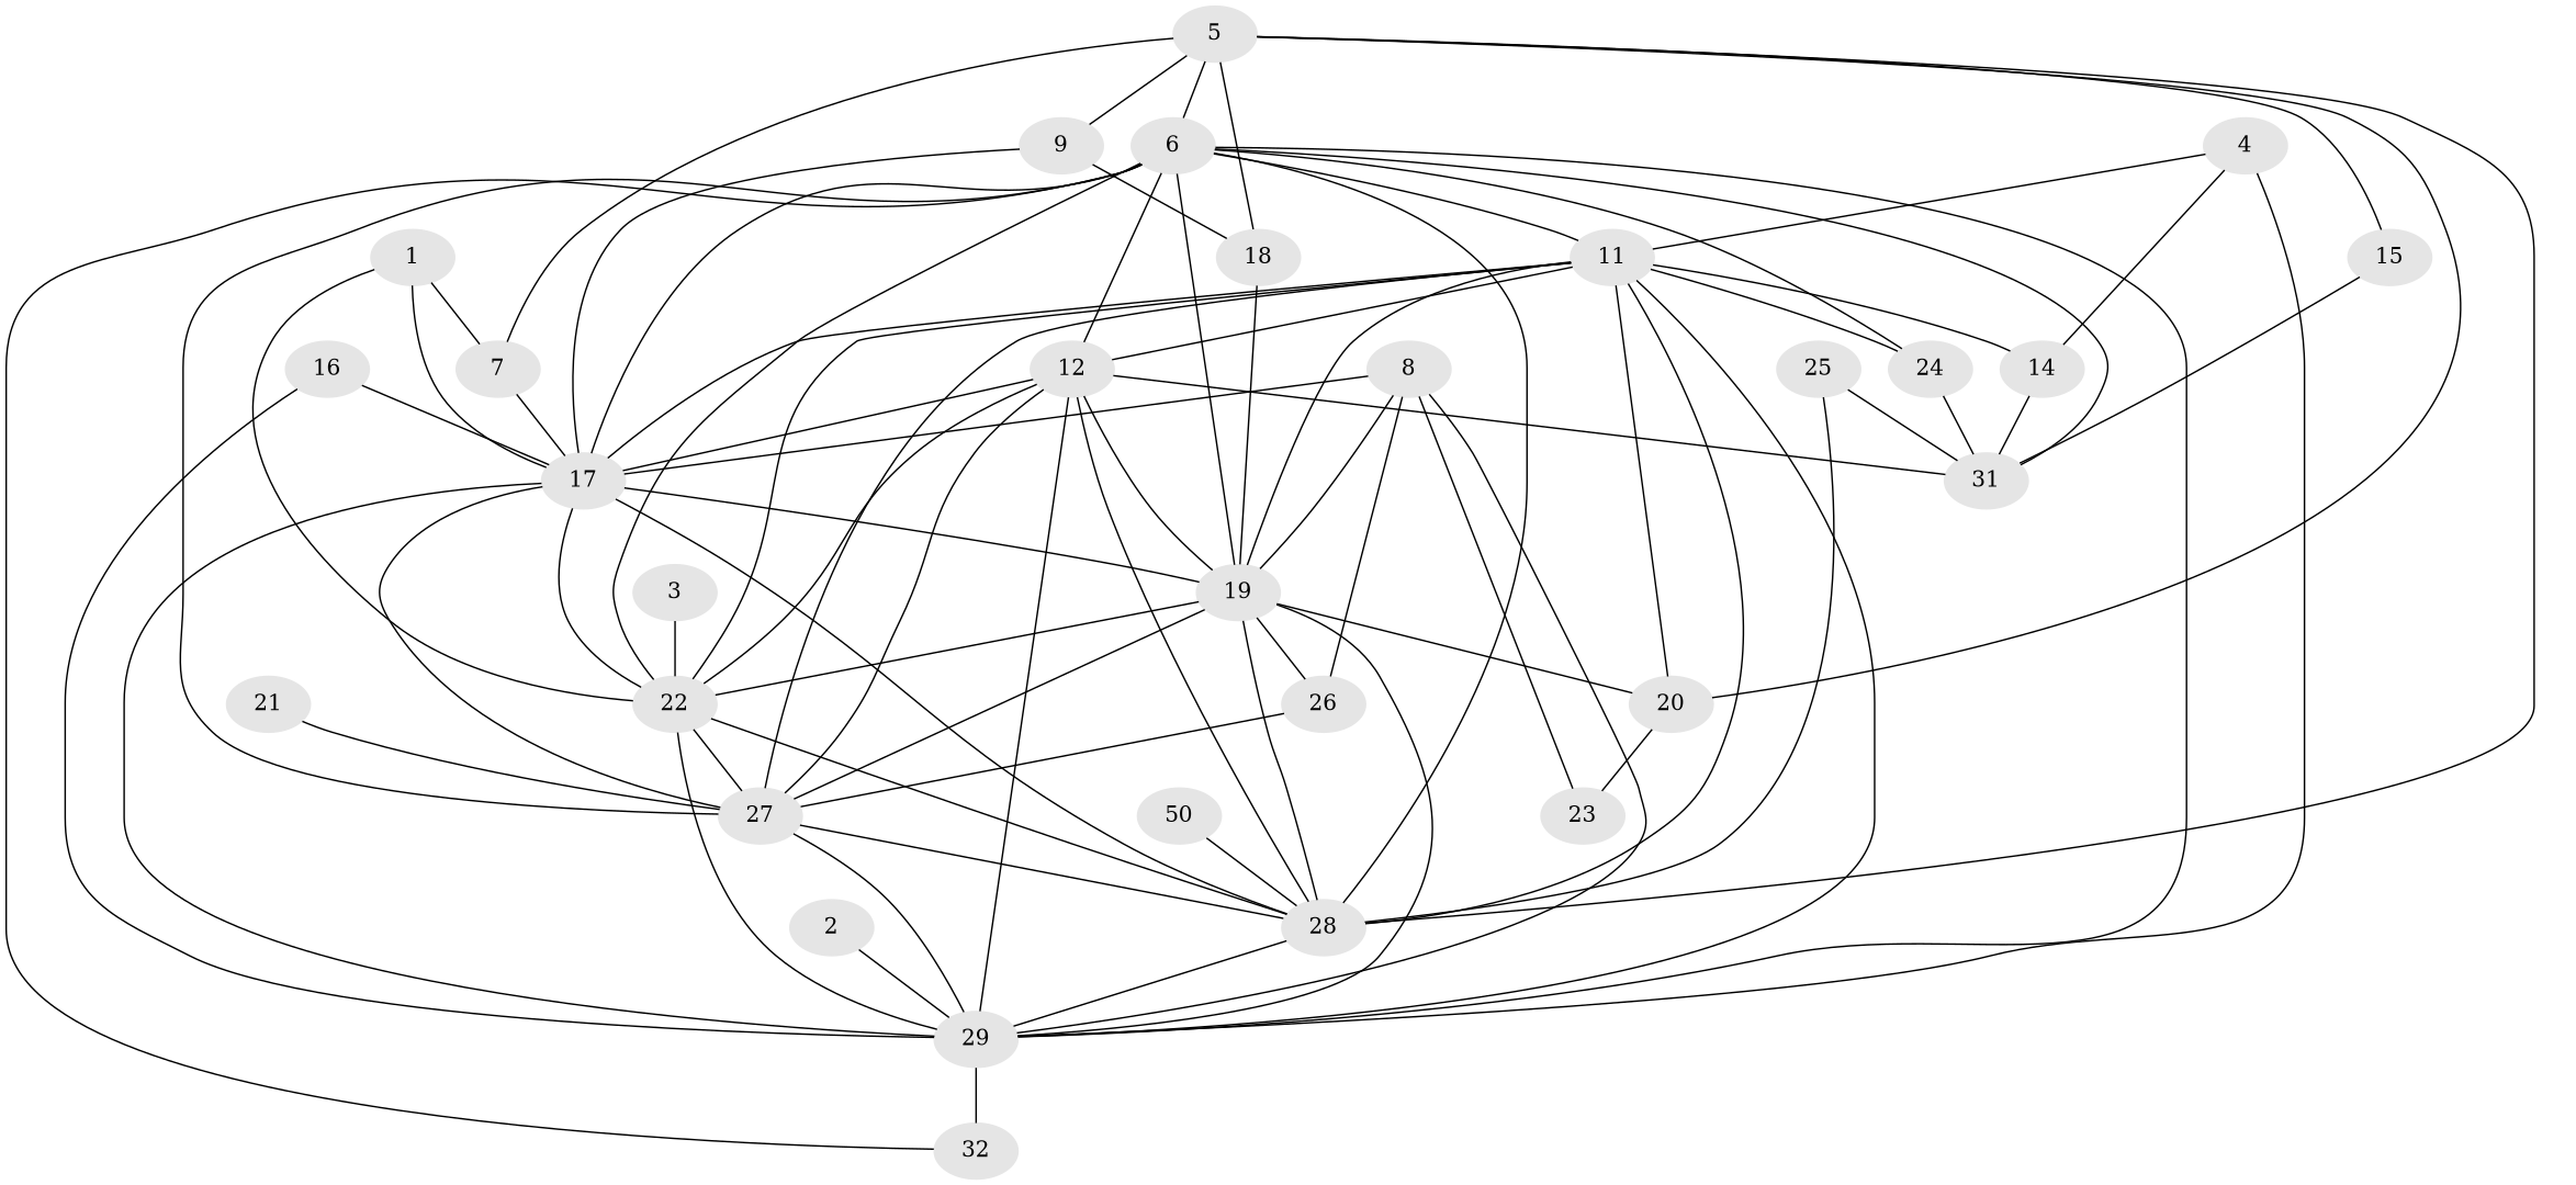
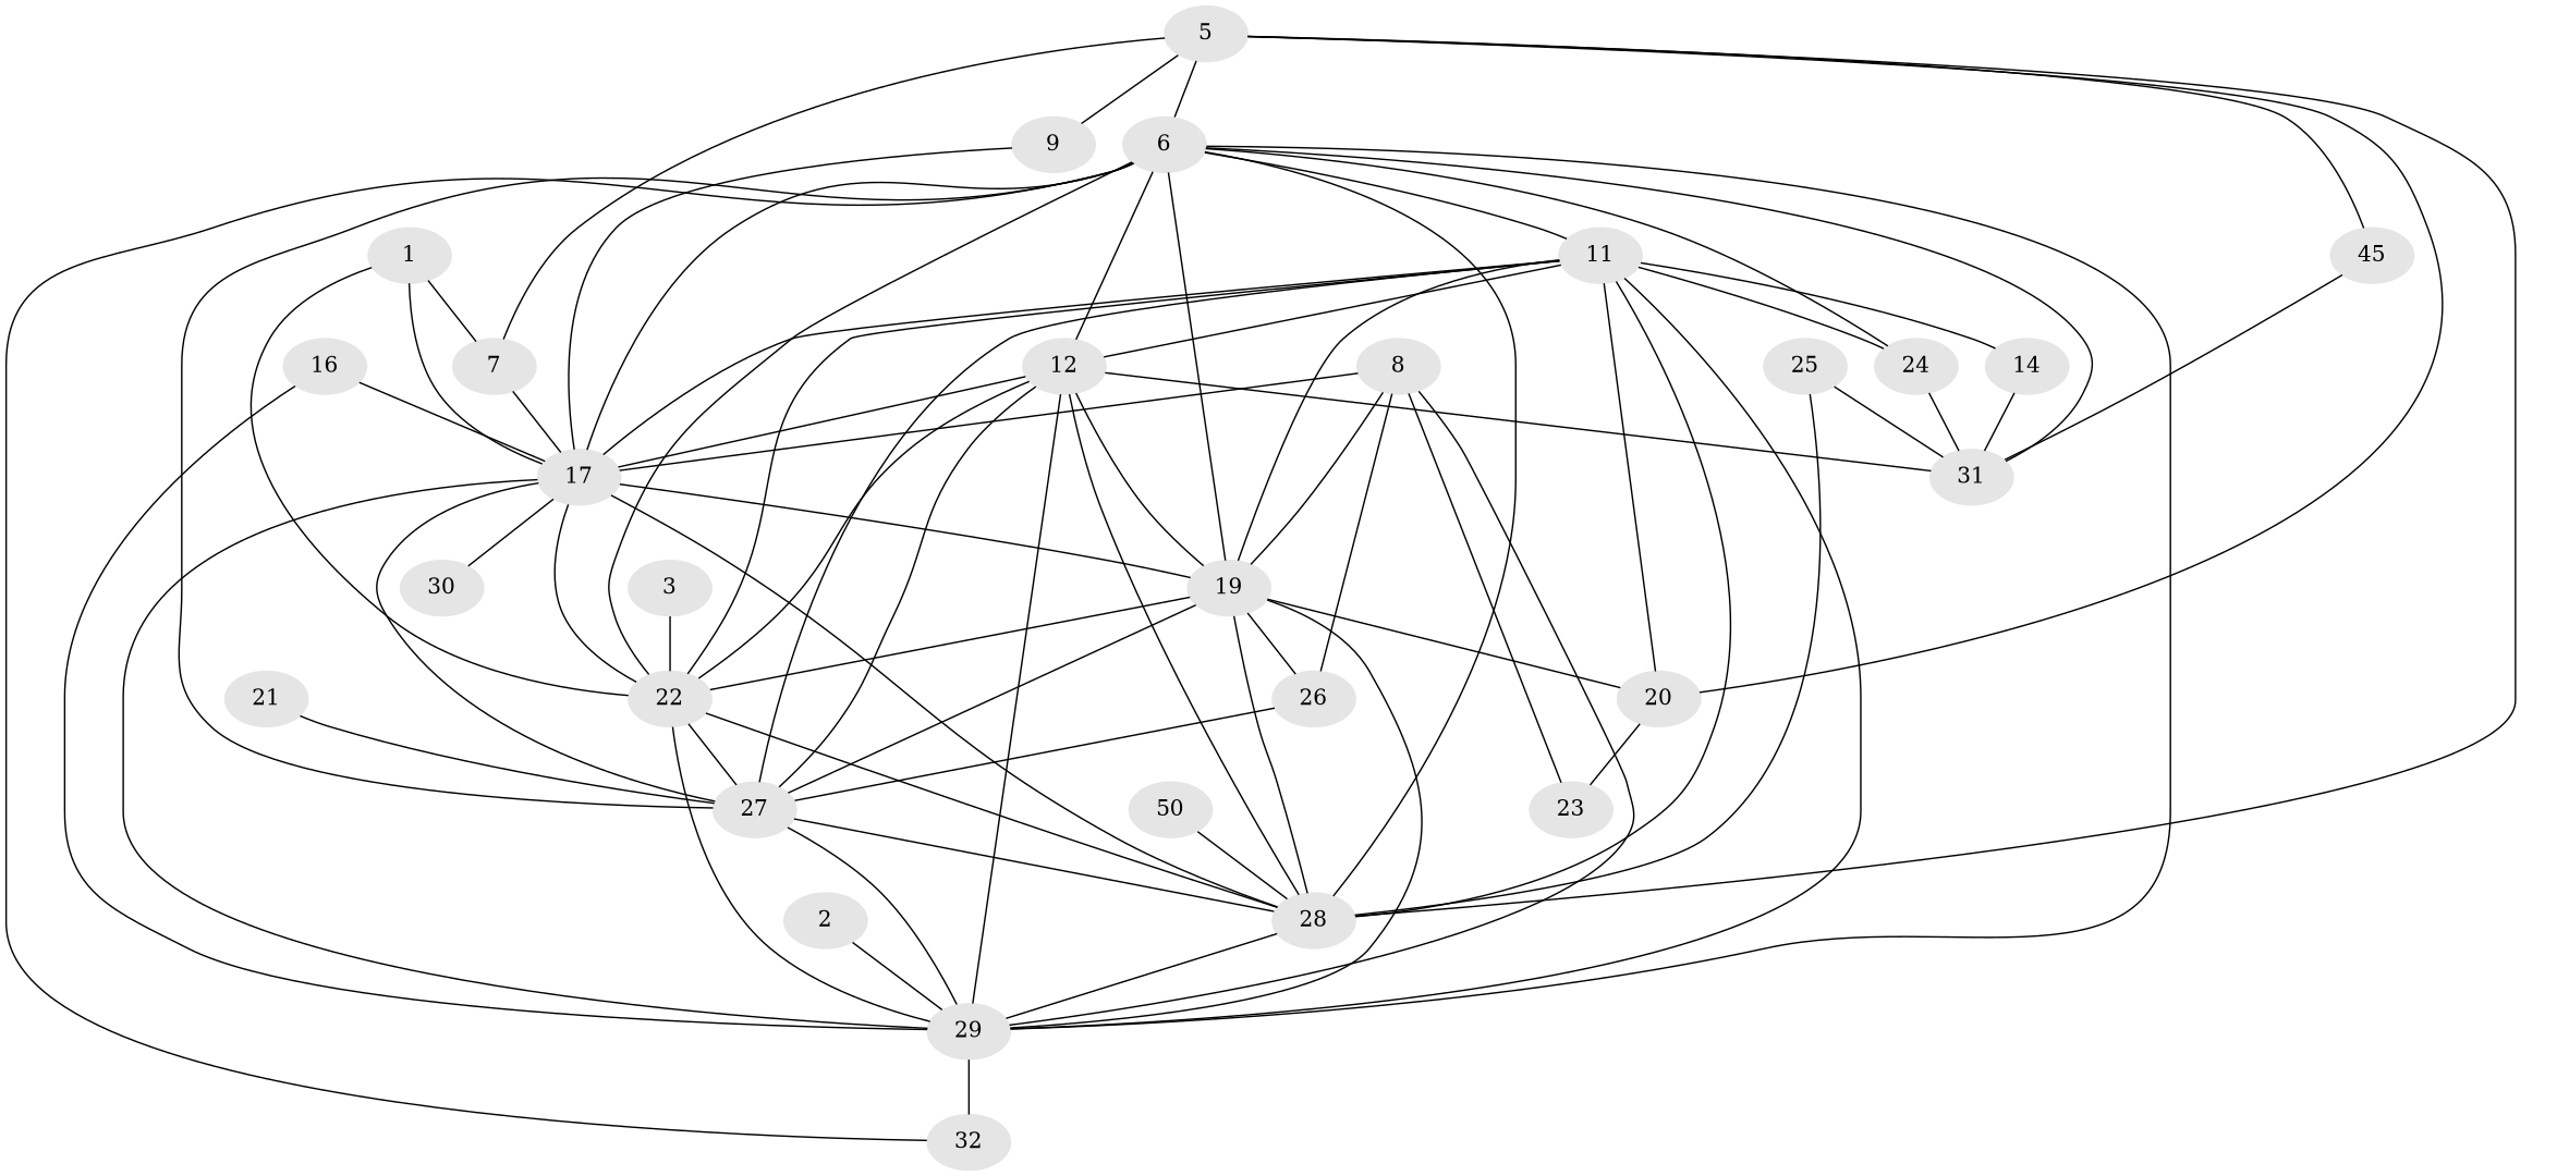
  graph {
    node [color=gray90 style=filled]
    edge [weight=1.0]
    1
    7
    17
    22
    29
    28
    19
    27
+   30
    2
    32
    3
-   4
    11
    14
    20
    12
    24
    31
    5
    6
    9
-   15
-   18
+   15 [label=45]
    23
    26
    8
    n28 [label=50]
    16
    21
    25
    1 -- 7
    1 -- 17
    1 -- 22
    7 -- 17
    17 -- 22
    17 -- 29 [weight=2.0]
    17 -- 28
    17 -- 19
    17 -- 27 [weight=2.0]
+   17 -- 30
    22 -- 29
    22 -- 28
    22 -- 27
    29 -- 32 [weight=2.0]
    28 -- 29
    19 -- 22 [weight=2.0]
    19 -- 29
    19 -- 28 [weight=2.0]
    19 -- 27
    19 -- 20
    19 -- 26
    27 -- 29
    27 -- 28
    2 -- 29
    3 -- 22
-   4 -- 29
-   4 -- 11
-   4 -- 14
    11 -- 17
    11 -- 22
    11 -- 29 [weight=2.0]
    11 -- 28
    11 -- 19 [weight=2.0]
    11 -- 27
    11 -- 14
    11 -- 20 [weight=2.0]
    11 -- 12 [weight=2.0]
    11 -- 24
    14 -- 31
    20 -- 23
    12 -- 17
    12 -- 22
    12 -- 29 [weight=2.0]
    12 -- 28
    12 -- 19
    12 -- 27
    12 -- 31
    24 -- 31
    5 -- 7
    5 -- 28
    5 -- 20
    5 -- 6 [weight=2.0]
    5 -- 9
    5 -- 15
-   5 -- 18
    6 -- 17 [weight=4.0]
    6 -- 22 [weight=4.0]
    6 -- 29 [weight=2.0]
    6 -- 28 [weight=4.0]
    6 -- 19 [weight=2.0]
    6 -- 27 [weight=3.0]
    6 -- 32
    6 -- 11 [weight=2.0]
    6 -- 12 [weight=2.0]
    6 -- 24
    6 -- 31
    9 -- 17
-   9 -- 18
    15 -- 31
-   18 -- 19
    26 -- 27
    8 -- 17
    8 -- 29
    8 -- 19
    8 -- 23
    8 -- 26 [weight=2.0]
    n28 -- 28
    16 -- 17
    16 -- 29
    21 -- 27
    25 -- 28
    25 -- 31
  }
